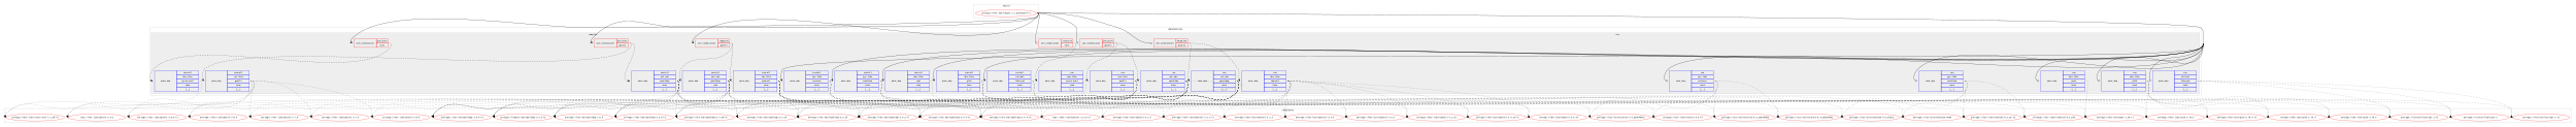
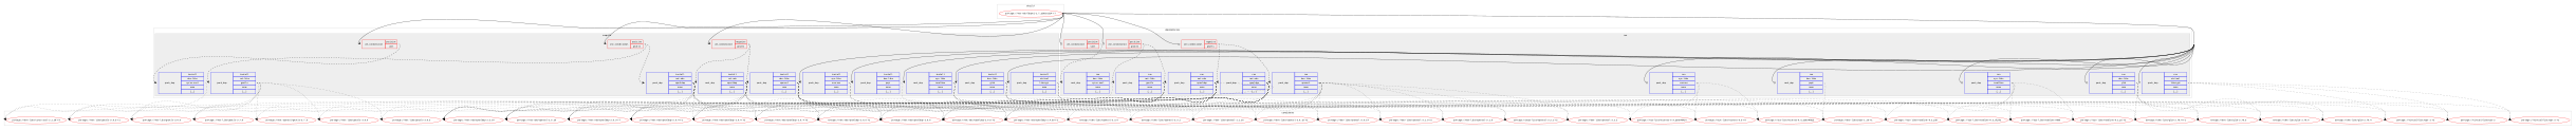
  digraph {
    compound=true
    concentrate=true
    fontname="Liberation Mono"
    fontsize=10
    newrank=true
    rankdir=TB
    ranksep=1.5
    node [color=red fontname="Liberation Mono" fontsize=10]
    edge [arrowhead=vee fontname="Liberation Mono" headport=w style=dotted tailport=e weight=100]
    n1 [label="portage://net-nds/ldapvi-1.7_p20101214-r7" width=4]
    n2 [color=blue label=<<TABLE BORDER="0" CELLBORDER="1" CELLSPACING="0" CELLPADDING="4" WIDTH="220"><TR><TD ROWSPAN="6" CELLPADDING="30">pack_dep</TD></TR><TR><TD WIDTH="110">install</TD></TR><TR><TD>dev-libs</TD></TR><TR><TD>openssl</TD></TR><TR><TD>none</TD></TR><TR><TD>[,,]</TD></TR></TABLE>> shape=none]
    n3 [color=blue label=<<TABLE BORDER="0" CELLBORDER="1" CELLSPACING="0" CELLPADDING="4" WIDTH="220"><TR><TD ROWSPAN="6" CELLPADDING="30">pack_dep</TD></TR><TR><TD WIDTH="110">install</TD></TR><TR><TD>net-nds</TD></TR><TR><TD>openldap</TD></TR><TR><TD>none</TD></TR><TR><TD>[,,]</TD></TR></TABLE>> shape=none]
    n4 [label=<<TABLE BORDER="0" CELLBORDER="1" CELLSPACING="0" CELLPADDING="4"><TR><TD ROWSPAN="3" CELLPADDING="10">use_conditional</TD></TR><TR><TD>negative</TD></TR><TR><TD>gnutls</TD></TR></TABLE>> shape=none]
    n5 [color=blue label=<<TABLE BORDER="0" CELLBORDER="1" CELLSPACING="0" CELLPADDING="4" WIDTH="220"><TR><TD ROWSPAN="6" CELLPADDING="30">pack_dep</TD></TR><TR><TD WIDTH="110">install</TD></TR><TR><TD>sys-libs</TD></TR><TR><TD>readline</TD></TR><TR><TD>none</TD></TR><TR><TD>[,,]</TD></TR></TABLE>> shape=none]
    n6 [color=blue label=<<TABLE BORDER="0" CELLBORDER="1" CELLSPACING="0" CELLPADDING="4" WIDTH="220"><TR><TD ROWSPAN="6" CELLPADDING="30">pack_dep</TD></TR><TR><TD WIDTH="110">install</TD></TR><TR><TD>net-libs</TD></TR><TR><TD>gnutls</TD></TR><TR><TD>none</TD></TR><TR><TD>[,,]</TD></TR></TABLE>> shape=none]
    n7 [color=blue label=<<TABLE BORDER="0" CELLBORDER="1" CELLSPACING="0" CELLPADDING="4" WIDTH="220"><TR><TD ROWSPAN="6" CELLPADDING="30">pack_dep</TD></TR><TR><TD WIDTH="110">install</TD></TR><TR><TD>net-nds</TD></TR><TR><TD>openldap</TD></TR><TR><TD>none</TD></TR><TR><TD>[,,]</TD></TR></TABLE>> shape=none]
    n8 [label=<<TABLE BORDER="0" CELLBORDER="1" CELLSPACING="0" CELLPADDING="4"><TR><TD ROWSPAN="3" CELLPADDING="10">use_conditional</TD></TR><TR><TD>positive</TD></TR><TR><TD>gnutls</TD></TR></TABLE>> shape=none]
    n9 [color=blue label=<<TABLE BORDER="0" CELLBORDER="1" CELLSPACING="0" CELLPADDING="4" WIDTH="220"><TR><TD ROWSPAN="6" CELLPADDING="30">pack_dep</TD></TR><TR><TD WIDTH="110">install</TD></TR><TR><TD>dev-libs</TD></TR><TR><TD>cyrus-sasl</TD></TR><TR><TD>none</TD></TR><TR><TD>[,,]</TD></TR></TABLE>> shape=none]
    n10 [label=<<TABLE BORDER="0" CELLBORDER="1" CELLSPACING="0" CELLPADDING="4"><TR><TD ROWSPAN="3" CELLPADDING="10">use_conditional</TD></TR><TR><TD>positive</TD></TR><TR><TD>sasl</TD></TR></TABLE>> shape=none]
    n11 [color=blue label=<<TABLE BORDER="0" CELLBORDER="1" CELLSPACING="0" CELLPADDING="4" WIDTH="220"><TR><TD ROWSPAN="6" CELLPADDING="30">pack_dep</TD></TR><TR><TD WIDTH="110">install</TD></TR><TR><TD>dev-libs</TD></TR><TR><TD>glib</TD></TR><TR><TD>none</TD></TR><TR><TD>[,,]</TD></TR></TABLE>> shape=none]
    n12 [color=blue label=<<TABLE BORDER="0" CELLBORDER="1" CELLSPACING="0" CELLPADDING="4" WIDTH="220"><TR><TD ROWSPAN="6" CELLPADDING="30">pack_dep</TD></TR><TR><TD WIDTH="110">install</TD></TR><TR><TD>dev-libs</TD></TR><TR><TD>popt</TD></TR><TR><TD>none</TD></TR><TR><TD>[,,]</TD></TR></TABLE>> shape=none]
    n13 [color=blue label=<<TABLE BORDER="0" CELLBORDER="1" CELLSPACING="0" CELLPADDING="4" WIDTH="220"><TR><TD ROWSPAN="6" CELLPADDING="30">pack_dep</TD></TR><TR><TD WIDTH="110">install</TD></TR><TR><TD>sys-libs</TD></TR><TR><TD>ncurses</TD></TR><TR><TD>none</TD></TR><TR><TD>[,,]</TD></TR></TABLE>> shape=none]
    n14 [color=blue label=<<TABLE BORDER="0" CELLBORDER="1" CELLSPACING="0" CELLPADDING="4" WIDTH="220"><TR><TD ROWSPAN="6" CELLPADDING="30">pack_dep</TD></TR><TR><TD WIDTH="110">install</TD></TR><TR><TD>virtual</TD></TR><TR><TD>libcrypt</TD></TR><TR><TD>none</TD></TR><TR><TD>[,,]</TD></TR></TABLE>> shape=none]
    n15 [color=blue label=<<TABLE BORDER="0" CELLBORDER="1" CELLSPACING="0" CELLPADDING="4" WIDTH="220"><TR><TD ROWSPAN="6" CELLPADDING="30">pack_dep</TD></TR><TR><TD WIDTH="110">run</TD></TR><TR><TD>dev-libs</TD></TR><TR><TD>openssl</TD></TR><TR><TD>none</TD></TR><TR><TD>[,,]</TD></TR></TABLE>> shape=none]
    n16 [color=blue label=<<TABLE BORDER="0" CELLBORDER="1" CELLSPACING="0" CELLPADDING="4" WIDTH="220"><TR><TD ROWSPAN="6" CELLPADDING="30">pack_dep</TD></TR><TR><TD WIDTH="110">run</TD></TR><TR><TD>net-nds</TD></TR><TR><TD>openldap</TD></TR><TR><TD>none</TD></TR><TR><TD>[,,]</TD></TR></TABLE>> shape=none]
    n17 [label=<<TABLE BORDER="0" CELLBORDER="1" CELLSPACING="0" CELLPADDING="4"><TR><TD ROWSPAN="3" CELLPADDING="10">use_conditional</TD></TR><TR><TD>negative</TD></TR><TR><TD>gnutls</TD></TR></TABLE>> shape=none]
    n18 [color=blue label=<<TABLE BORDER="0" CELLBORDER="1" CELLSPACING="0" CELLPADDING="4" WIDTH="220"><TR><TD ROWSPAN="6" CELLPADDING="30">pack_dep</TD></TR><TR><TD WIDTH="110">run</TD></TR><TR><TD>dev-libs</TD></TR><TR><TD>glib</TD></TR><TR><TD>none</TD></TR><TR><TD>[,,]</TD></TR></TABLE>> shape=none]
    n19 [color=blue label=<<TABLE BORDER="0" CELLBORDER="1" CELLSPACING="0" CELLPADDING="4" WIDTH="220"><TR><TD ROWSPAN="6" CELLPADDING="30">pack_dep</TD></TR><TR><TD WIDTH="110">run</TD></TR><TR><TD>net-libs</TD></TR><TR><TD>gnutls</TD></TR><TR><TD>none</TD></TR><TR><TD>[,,]</TD></TR></TABLE>> shape=none]
    n20 [color=blue label=<<TABLE BORDER="0" CELLBORDER="1" CELLSPACING="0" CELLPADDING="4" WIDTH="220"><TR><TD ROWSPAN="6" CELLPADDING="30">pack_dep</TD></TR><TR><TD WIDTH="110">run</TD></TR><TR><TD>net-nds</TD></TR><TR><TD>openldap</TD></TR><TR><TD>none</TD></TR><TR><TD>[,,]</TD></TR></TABLE>> shape=none]
    n21 [label=<<TABLE BORDER="0" CELLBORDER="1" CELLSPACING="0" CELLPADDING="4"><TR><TD ROWSPAN="3" CELLPADDING="10">use_conditional</TD></TR><TR><TD>positive</TD></TR><TR><TD>gnutls</TD></TR></TABLE>> shape=none]
    n22 [color=blue label=<<TABLE BORDER="0" CELLBORDER="1" CELLSPACING="0" CELLPADDING="4" WIDTH="220"><TR><TD ROWSPAN="6" CELLPADDING="30">pack_dep</TD></TR><TR><TD WIDTH="110">run</TD></TR><TR><TD>dev-libs</TD></TR><TR><TD>cyrus-sasl</TD></TR><TR><TD>none</TD></TR><TR><TD>[,,]</TD></TR></TABLE>> shape=none]
    n23 [label=<<TABLE BORDER="0" CELLBORDER="1" CELLSPACING="0" CELLPADDING="4"><TR><TD ROWSPAN="3" CELLPADDING="10">use_conditional</TD></TR><TR><TD>positive</TD></TR><TR><TD>sasl</TD></TR></TABLE>> shape=none]
    n24 [color=blue label=<<TABLE BORDER="0" CELLBORDER="1" CELLSPACING="0" CELLPADDING="4" WIDTH="220"><TR><TD ROWSPAN="6" CELLPADDING="30">pack_dep</TD></TR><TR><TD WIDTH="110">run</TD></TR><TR><TD>dev-libs</TD></TR><TR><TD>popt</TD></TR><TR><TD>none</TD></TR><TR><TD>[,,]</TD></TR></TABLE>> shape=none]
    n25 [color=blue label=<<TABLE BORDER="0" CELLBORDER="1" CELLSPACING="0" CELLPADDING="4" WIDTH="220"><TR><TD ROWSPAN="6" CELLPADDING="30">pack_dep</TD></TR><TR><TD WIDTH="110">run</TD></TR><TR><TD>sys-libs</TD></TR><TR><TD>ncurses</TD></TR><TR><TD>none</TD></TR><TR><TD>[,,]</TD></TR></TABLE>> shape=none]
    n26 [color=blue label=<<TABLE BORDER="0" CELLBORDER="1" CELLSPACING="0" CELLPADDING="4" WIDTH="220"><TR><TD ROWSPAN="6" CELLPADDING="30">pack_dep</TD></TR><TR><TD WIDTH="110">run</TD></TR><TR><TD>sys-libs</TD></TR><TR><TD>readline</TD></TR><TR><TD>none</TD></TR><TR><TD>[,,]</TD></TR></TABLE>> shape=none]
    n27 [color=blue label=<<TABLE BORDER="0" CELLBORDER="1" CELLSPACING="0" CELLPADDING="4" WIDTH="220"><TR><TD ROWSPAN="6" CELLPADDING="30">pack_dep</TD></TR><TR><TD WIDTH="110">run</TD></TR><TR><TD>virtual</TD></TR><TR><TD>libcrypt</TD></TR><TR><TD>none</TD></TR><TR><TD>[,,]</TD></TR></TABLE>> shape=none]
    n28 [label="portage://dev-libs/openssl-3.3.1" width=4]
    n29 [label="portage://dev-libs/openssl-3.3.0" width=4]
    n30 [label="portage://dev-libs/openssl-3.2.2" width=4]
-   n31 [label="portage://dev-libs/openssl-3.2.1-r2" width=4]
+   n31 [label="portage://popt-libs/openssl-3.2.1-r2" width=4]
    n32 [label="portage://dev-libs/openssl-3.1.6" width=4]
-   n33 [label="popt://dev-libs/openssl-3.1.5-r2" width=4]
+   n33 [label="portage://dev-libs/openssl-3.1.5-r2" width=4]
    n34 [label="portage://dev-libs/openssl-3.0.14" width=4]
    n35 [label="portage://dev-libs/openssl-3.0.13-r2" width=4]
    n36 [label="portage://dev-libs/openssl-1.1.1w" width=4]
    n37 [label="portage://net-nds/openldap-2.6.6-r2" width=4]
    n38 [label="portage://net-nds/openldap-2.6.6" width=4]
-   n39 [label="portage://ldapvi-nds/openldap-2.6.5-r1" width=4]
+   n39 [label="portage://net-nds/openldap-2.6.5-r1" width=4]
    n40 [label="portage://net-nds/openldap-2.6.4-r3" width=4]
    n41 [label="portage://net-nds/openldap-2.6.4-r2" width=4]
    n42 [label="portage://net-nds/openldap-2.6.4-r1" width=4]
    n43 [label="portage://net-nds/openldap-2.6.3-r7" width=4]
-   n44 [label="portage://net-nds/openldap-2.5.16" width=4]
+   n44 [label="portage://net-nds/openssl-2.5.16" width=4]
    n45 [label="portage://net-nds/openldap-2.5.14" width=4]
    n46 [label="portage://net-nds/openldap-2.4.59-r2" width=4]
    n47 [label="portage://net-libs/gnutls-3.8.6" width=4]
    n48 [label="portage://net-libs/gnutls-3.8.5-r1" width=4]
-   n49 [label="libs://net-libs/gnutls-3.8.3" width=4]
+   n49 [label="portage://net-libs/gnutls-3.8.3" width=4]
    n50 [label="portage://net-libs/gnutls-3.8.0" width=4]
-   n51 [label="portage://net-libs/gnutls-3.7.9" width=4]
+   n51 [label="portage://net-openssl/gnutls-3.7.9" width=4]
    n52 [label="portage://net-libs/gnutls-3.7.8" width=4]
    n53 [label="portage://dev-libs/popt-1.19-r1" width=4]
    n54 [label="portage://dev-libs/cyrus-sasl-2.1.28-r4" width=4]
    n55 [label="portage://dev-libs/glib-2.78.6" width=4]
    n56 [label="portage://dev-libs/glib-2.78.4-r1" width=4]
    n57 [label="portage://dev-libs/glib-2.78.3" width=4]
    n58 [label="portage://dev-libs/glib-2.76.4" width=4]
    n59 [label="portage://sys-libs/ncurses-6.5_p20240615" width=4]
    n60 [label="portage://sys-libs/ncurses-6.5-r0" width=4]
    n61 [label="portage://sys-libs/ncurses-6.4_p20240414" width=4]
-   n62 [label="portage://sys-libs/ncurses-6.4_p20230401" width=4]
    n63 [label="portage://sys-libs/readline-9999" width=4]
    n64 [label="portage://sys-libs/readline-8.3_alpha" width=4]
    n65 [label="portage://sys-libs/readline-8.2_p10" width=4]
    n66 [label="portage://sys-libs/readline-8.1_p2-r2" width=4]
    n67 [label="portage://virtual/libcrypt-2-r1" width=4]
    n68 [label="portage://virtual/libcrypt-2" width=4]
    n69 [label="portage://virtual/libcrypt-1-r2" width=4]
    subgraph cluster_1 {
      color=gray
      label=<<i>ebuild</i>>
      rank=same
      n1
    }
    subgraph cluster_2 {
      color=gray
      label=<<i>dependencies</i>>
      subgraph cluster_3 {
        color=gray
        fillcolor="#eeeeee"
        label=<<i>compile</i>>
        style=filled
        subgraph sub_4 {
          color=gray
          fillcolor="#eeeeee"
          label=<<i>compile</i>>
          style=filled
          n4
          subgraph sub_5 {
            color=gray
            fillcolor="#eeeeee"
            label=<<i>compile</i>>
            style=filled
            n2
          }
          subgraph sub_6 {
            color=gray
            fillcolor="#eeeeee"
            label=<<i>compile</i>>
            style=filled
            n3
          }
        }
        subgraph sub_7 {
          color=gray
          fillcolor="#eeeeee"
          label=<<i>compile</i>>
          style=filled
          n5
        }
        subgraph sub_8 {
          color=gray
          fillcolor="#eeeeee"
          label=<<i>compile</i>>
          style=filled
          n8
          subgraph sub_9 {
            color=gray
            fillcolor="#eeeeee"
            label=<<i>compile</i>>
            style=filled
            n6
          }
          subgraph sub_10 {
            color=gray
            fillcolor="#eeeeee"
            label=<<i>compile</i>>
            style=filled
            n7
          }
        }
        subgraph sub_11 {
          color=gray
          fillcolor="#eeeeee"
          label=<<i>compile</i>>
          style=filled
          n10
          subgraph sub_12 {
            color=gray
            fillcolor="#eeeeee"
            label=<<i>compile</i>>
            style=filled
            n9
          }
        }
        subgraph sub_13 {
          color=gray
          fillcolor="#eeeeee"
          label=<<i>compile</i>>
          style=filled
          n11
        }
        subgraph sub_14 {
          color=gray
          fillcolor="#eeeeee"
          label=<<i>compile</i>>
          style=filled
          n12
        }
        subgraph sub_15 {
          color=gray
          fillcolor="#eeeeee"
          label=<<i>compile</i>>
          style=filled
          n13
        }
        subgraph sub_16 {
          color=gray
          fillcolor="#eeeeee"
          label=<<i>compile</i>>
          style=filled
          n14
        }
      }
      subgraph cluster_17 {
        color=gray
        fillcolor="#eeeeee"
        label=<<i>compile and run</i>>
        style=filled
      }
      subgraph cluster_18 {
        color=gray
        fillcolor="#eeeeee"
        label=<<i>run</i>>
        style=filled
        subgraph sub_19 {
          color=gray
          fillcolor="#eeeeee"
          label=<<i>run</i>>
          style=filled
          n17
          subgraph sub_20 {
            color=gray
            fillcolor="#eeeeee"
            label=<<i>run</i>>
            style=filled
            n15
          }
          subgraph sub_21 {
            color=gray
            fillcolor="#eeeeee"
            label=<<i>run</i>>
            style=filled
            n16
          }
        }
        subgraph sub_22 {
          color=gray
          fillcolor="#eeeeee"
          label=<<i>run</i>>
          style=filled
          n18
        }
        subgraph sub_23 {
          color=gray
          fillcolor="#eeeeee"
          label=<<i>run</i>>
          style=filled
          n21
          subgraph sub_24 {
            color=gray
            fillcolor="#eeeeee"
            label=<<i>run</i>>
            style=filled
            n19
          }
          subgraph sub_25 {
            color=gray
            fillcolor="#eeeeee"
            label=<<i>run</i>>
            style=filled
            n20
          }
        }
        subgraph sub_26 {
          color=gray
          fillcolor="#eeeeee"
          label=<<i>run</i>>
          style=filled
          n23
          subgraph sub_27 {
            color=gray
            fillcolor="#eeeeee"
            label=<<i>run</i>>
            style=filled
            n22
          }
        }
        subgraph sub_28 {
          color=gray
          fillcolor="#eeeeee"
          label=<<i>run</i>>
          style=filled
          n24
        }
        subgraph sub_29 {
          color=gray
          fillcolor="#eeeeee"
          label=<<i>run</i>>
          style=filled
          n25
        }
        subgraph sub_30 {
          color=gray
          fillcolor="#eeeeee"
          label=<<i>run</i>>
          style=filled
          n26
        }
        subgraph sub_31 {
          color=gray
          fillcolor="#eeeeee"
          label=<<i>run</i>>
          style=filled
          n27
        }
      }
    }
    subgraph cluster_32 {
      color=gray
      label=<<i>candidates</i>>
      rank=same
      subgraph sub_33 {
        color=black
        label=<<i>candidates</i>>
        nodesep=1
        rank=same
        n28
        n29
        n30
        n31
        n32
        n33
        n34
        n35
        n36
      }
      subgraph sub_34 {
        color=black
        label=<<i>candidates</i>>
        nodesep=1
        rank=same
        n37
        n38
        n39
        n40
        n41
        n42
        n43
        n44
        n45
        n46
      }
      subgraph sub_35 {
        color=black
        label=<<i>candidates</i>>
        nodesep=1
        rank=same
        n47
        n48
        n49
        n50
        n51
        n52
      }
      subgraph sub_36 {
        color=black
        label=<<i>candidates</i>>
        nodesep=1
        rank=same
        n53
      }
      subgraph sub_37 {
        color=black
        label=<<i>candidates</i>>
        nodesep=1
        rank=same
        n37
        n38
        n39
        n40
        n41
        n42
        n43
        n44
        n45
        n46
      }
      subgraph sub_38 {
        color=black
        label=<<i>candidates</i>>
        nodesep=1
        rank=same
        n54
      }
      subgraph sub_39 {
        color=black
        label=<<i>candidates</i>>
        nodesep=1
        rank=same
        n55
        n56
        n57
        n58
      }
      subgraph sub_40 {
        color=black
        label=<<i>candidates</i>>
        nodesep=1
        rank=same
        n53
      }
      subgraph sub_41 {
        color=black
        label=<<i>candidates</i>>
        nodesep=1
        rank=same
        n59
        n60
        n61
-       n62
      }
      subgraph sub_42 {
        color=black
        label=<<i>candidates</i>>
        nodesep=1
        rank=same
        n63
        n64
        n65
        n66
      }
      subgraph sub_43 {
        color=black
        label=<<i>candidates</i>>
        nodesep=1
        rank=same
        n67
        n68
        n69
      }
      subgraph sub_44 {
        color=black
        label=<<i>candidates</i>>
        nodesep=1
        rank=same
        n28
        n29
        n30
        n31
        n32
        n33
        n34
        n35
        n36
      }
      subgraph sub_45 {
        color=black
        label=<<i>candidates</i>>
        nodesep=1
        rank=same
        n37
        n38
        n39
        n40
        n41
        n42
        n43
        n44
        n45
        n46
      }
      subgraph sub_46 {
        color=black
        label=<<i>candidates</i>>
        nodesep=1
        rank=same
        n47
        n48
        n49
        n50
        n51
        n52
      }
      subgraph sub_47 {
        color=black
        label=<<i>candidates</i>>
        nodesep=1
        rank=same
        n37
        n38
        n39
        n40
        n41
        n42
        n43
        n44
        n45
        n46
      }
      subgraph sub_48 {
        color=black
        label=<<i>candidates</i>>
        nodesep=1
        rank=same
        n54
      }
      subgraph sub_49 {
        color=black
        label=<<i>candidates</i>>
        nodesep=1
        rank=same
        n55
        n56
        n57
        n58
      }
      subgraph sub_50 {
        color=black
        label=<<i>candidates</i>>
        nodesep=1
        rank=same
        n59
        n60
        n61
-       n62
      }
      subgraph sub_51 {
        color=black
        label=<<i>candidates</i>>
        nodesep=1
        rank=same
        n63
        n64
        n65
        n66
      }
      subgraph sub_52 {
        color=black
        label=<<i>candidates</i>>
        nodesep=1
        rank=same
        n67
        n68
        n69
      }
    }
    n1 -> n4 [style=solid weight=20]
    n1 -> n5 [style=solid weight=20]
    n1 -> n8 [style=solid weight=20]
    n1 -> n10 [style=solid weight=20]
    n1 -> n11 [style=solid weight=20]
    n1 -> n12 [style=solid weight=20]
    n1 -> n13 [style=solid weight=20]
    n1 -> n14 [style=solid weight=20]
    n1 -> n17 [arrowhead=odot style=solid weight=20]
    n1 -> n18 [arrowhead=odot style=solid weight=20]
    n1 -> n21 [arrowhead=odot style=solid weight=20]
    n1 -> n23 [arrowhead=odot style=solid weight=20]
    n1 -> n24 [arrowhead=odot style=solid weight=20]
    n1 -> n25 [arrowhead=odot style=solid weight=20]
    n1 -> n26 [arrowhead=odot style=solid weight=20]
    n1 -> n27 [arrowhead=odot style=solid weight=20]
    n2 -> n28
    n2 -> n29
    n2 -> n30
    n2 -> n31
    n2 -> n32
    n2 -> n33
    n2 -> n34
    n2 -> n35
    n2 -> n36
    n3 -> n37
    n3 -> n38
    n3 -> n39
    n3 -> n40
    n3 -> n41
    n3 -> n42
    n3 -> n43
    n3 -> n44
    n3 -> n45
    n3 -> n46
    n4 -> n2 [style=dashed weight=20]
    n4 -> n3 [style=dashed weight=20]
    n5 -> n63
    n5 -> n64
    n5 -> n65
    n5 -> n66
    n6 -> n47
    n6 -> n48
    n6 -> n49
    n6 -> n50
    n6 -> n51
    n6 -> n52
    n7 -> n37
    n7 -> n38
    n7 -> n39
    n7 -> n40
    n7 -> n41
    n7 -> n42
    n7 -> n43
    n7 -> n44
    n7 -> n45
    n7 -> n46
    n8 -> n6 [style=dashed weight=20]
    n8 -> n7 [style=dashed weight=20]
    n9 -> n54
    n10 -> n9 [style=dashed weight=20]
    n11 -> n55
    n11 -> n56
    n11 -> n57
    n11 -> n58
    n12 -> n53
    n13 -> n59
    n13 -> n60
    n13 -> n61
-   n13 -> n62
    n14 -> n67
    n14 -> n68
    n14 -> n69
    n15 -> n28
    n15 -> n29
    n15 -> n30
    n15 -> n31
    n15 -> n32
    n15 -> n33
    n15 -> n34
    n15 -> n35
    n15 -> n36
    n16 -> n37
    n16 -> n38
    n16 -> n39
    n16 -> n40
    n16 -> n41
    n16 -> n42
    n16 -> n43
    n16 -> n44
    n16 -> n45
    n16 -> n46
    n17 -> n15 [style=dashed weight=20]
    n17 -> n16 [style=dashed weight=20]
    n18 -> n55
    n18 -> n56
    n18 -> n57
    n18 -> n58
    n19 -> n47
    n19 -> n48
    n19 -> n49
    n19 -> n50
    n19 -> n51
    n19 -> n52
    n20 -> n37
    n20 -> n38
    n20 -> n39
    n20 -> n40
    n20 -> n41
    n20 -> n42
    n20 -> n43
    n20 -> n44
    n20 -> n45
    n20 -> n46
    n21 -> n19 [style=dashed weight=20]
    n21 -> n20 [style=dashed weight=20]
    n22 -> n54
    n23 -> n22 [style=dashed weight=20]
    n24 -> n53
    n25 -> n59
    n25 -> n60
    n25 -> n61
-   n25 -> n62
    n26 -> n63
    n26 -> n64
    n26 -> n65
    n26 -> n66
    n27 -> n67
    n27 -> n68
    n27 -> n69
  }
